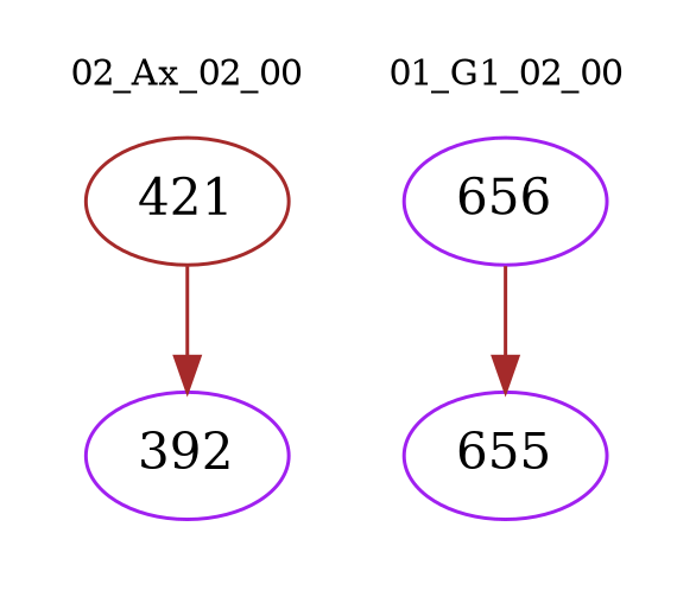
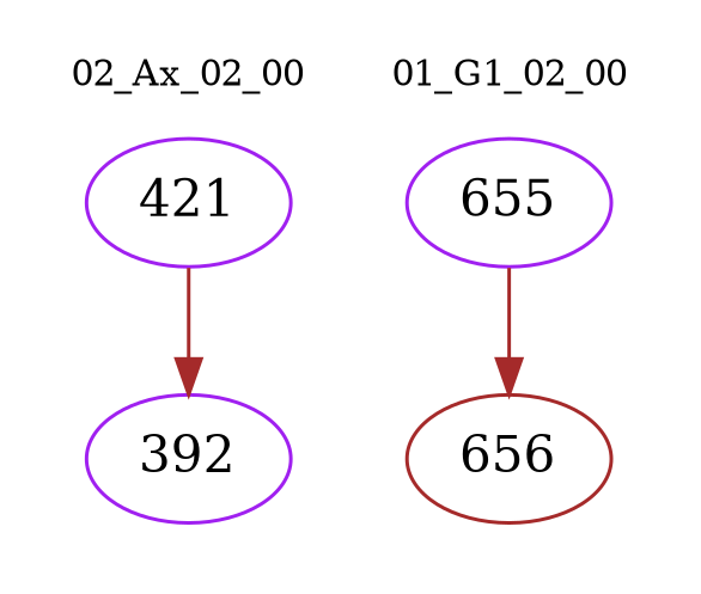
  digraph {
    fontname="DejaVu Serif"
    node [color=brown fontname="DejaVu Serif"]
    edge [color=brown fontname="DejaVu Serif"]
-   n1 [label=421]
+   n1 [color=purple label=421]
    n2 [color=purple label=392]
-   n3 [color=purple label=656]
+   n3 [label=656]
    n4 [color=purple label=655]
    subgraph cluster_1 {
      color=white
      fontsize=10
      label="02_Ax_02_00"
      n1
      n2
    }
    subgraph cluster_2 {
      color=white
      fontsize=10
      label="01_G1_02_00"
      n3
      n4
    }
    n1 -> n2
-   n3 -> n4
+   n4 -> n3
  }
